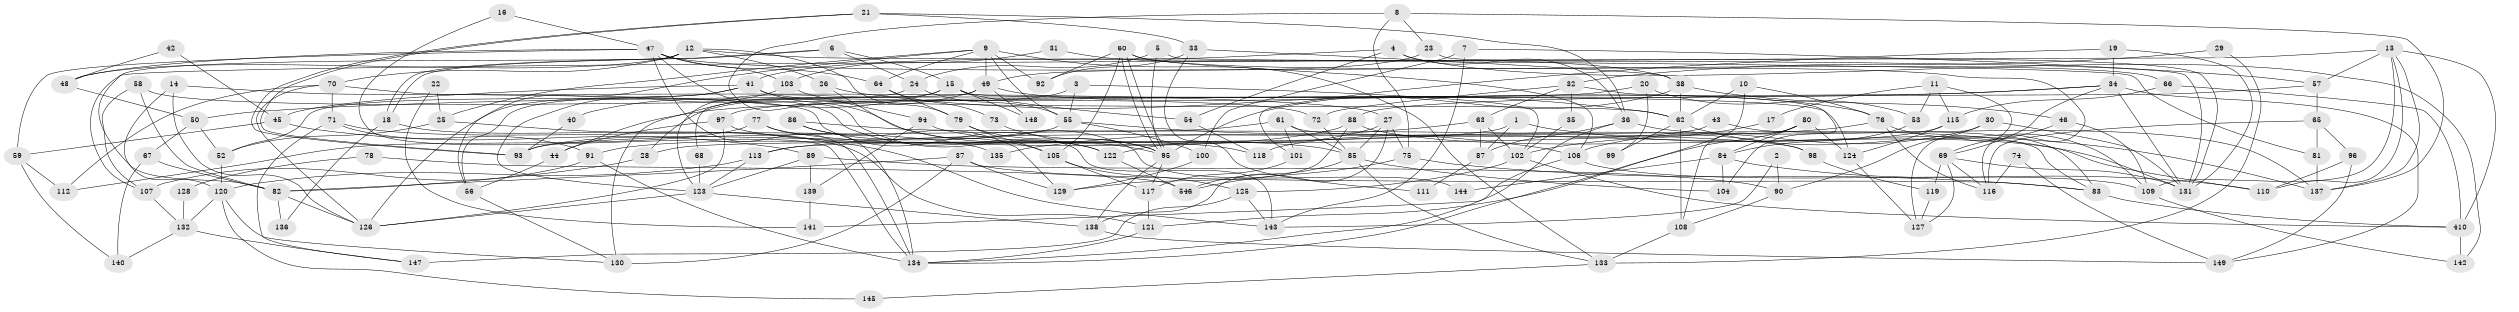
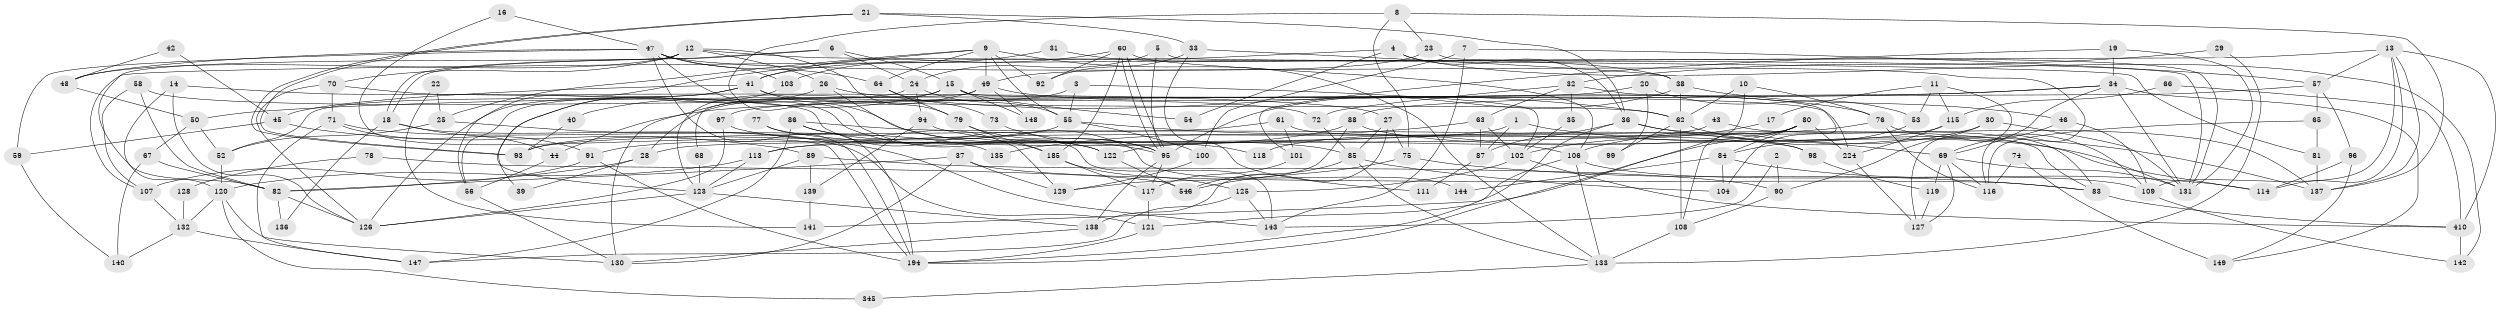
  graph {
    node [color=gray90 style=filled]
    1
    28
    87
    137
    82
+   39
    111
    2
    90
    143
    108
    3
    55
    102
    100
    93
    106
    n18 [label=410]
    125
    4
    36
    41
    54
    142
-   134
+   134 [label=194]
    69
    95
    56
    62
    126
    45
    118
    5
    24
    131
    52
    94
    138
    117
    6
    15
    18
    40
    123
-   124
+   124 [label=224]
    148
    44
    121
    136
    7
    57
    65
    88
    96
    129
    8
    23
    75
    122
    49
    83
    n62 [label=546]
    9
    25
    64
    92
    133
    76
    130
    68
    79
    73
-   145
+   145 [label=345]
    10
    99
    109
    113
    116
    11
    17
    53
    115
    127
    84
    12
    26
    48
    70
    81
    144
    50
-   112
    71
-   105
+   105 [label=185]
    13
    107
-   114 [label=110]
+   114
    132
    14
    27
    120
    85
    16
    47
    103
    59
    19
    34
    101
    149
    20
    97
    21
    33
    38
    22
    141
    98
    139
    104
    29
    32
    35
    63
    72
    30
    31
    46
    128
    135
    67
    119
    37
    89
    42
    43
    140
    91
    58
    60
    66
    61
    147
    74
    77
    78
    80
    86
    1 -- 28
    1 -- 87
    1 -- 137
    28 -- 82
+   28 -- 39
    87 -- 111
    82 -- 126
    82 -- 136
    2 -- 90
    2 -- 143
    90 -- 108
    108 -- 133
    3 -- 28
    3 -- 55
    3 -- 102
    55 -- 100
    55 -- 93
    55 -- 106
    102 -- n18
    102 -- 125
    100 -- 129
+   106 -- 133
    106 -- 109
    106 -- 141
    n18 -- 142
    125 -- 143
    125 -- 147
    4 -- 36
    4 -- 41
    4 -- 54
    4 -- 142
    36 -- 87
    36 -- 137
    36 -- 134
+   36 -- 69
    41 -- 95
    41 -- 56
    41 -- 62
    41 -- 126
    41 -- 45
-   54 -- 118
    69 -- 131
    69 -- 116
    69 -- 127
    69 -- 119
    95 -- 138
    95 -- 117
    56 -- 130
    62 -- 108
    62 -- 131
    62 -- 99
    45 -- 59
    45 -- 89
    5 -- 95
    5 -- 24
    5 -- 131
    24 -- 55
    24 -- 52
-   103 -- 94
+   24 -- 94
    52 -- 120
    94 -- 98
    94 -- 139
-   138 -- 149
+   138 -- 130
    117 -- 121
    6 -- 24
    6 -- 15
    6 -- 18
    6 -- 18
    15 -- 54
    15 -- 40
    15 -- 123
    15 -- 124
    15 -- 148
-   97 -- 44
+   18 -- 44
    18 -- 121
    18 -- 136
    40 -- 93
    123 -- 126
    123 -- 138
    124 -- 127
    44 -- 56
    121 -- 134
    7 -- 143
    7 -- 100
    7 -- 57
    57 -- 65
    57 -- 88
-   65 -- 96
+   57 -- 96
    65 -- 116
    65 -- 81
    88 -- 129
    88 -- 114
    88 -- 91
    96 -- 114
    96 -- 149
    8 -- 137
    8 -- 23
    8 -- 75
    8 -- 122
    23 -- 131
    23 -- 49
    75 -- 83
    75 -- n62
    122 -- n62
    49 -- 148
    49 -- 76
    49 -- 130
    49 -- 68
    83 -- n18
    9 -- 55
    9 -- 56
    9 -- 49
    9 -- 25
    9 -- 64
    9 -- 92
    9 -- 133
    25 -- 143
    25 -- 52
    64 -- 79
    64 -- 73
    133 -- 145
    76 -- 109
    76 -- 113
    76 -- 116
    68 -- 123
    79 -- 95
    79 -- 105
    73 -- 95
    10 -- 134
    10 -- 62
    10 -- 76
    109 -- 142
    113 -- 123
    113 -- 120
    11 -- 17
    11 -- 53
    11 -- 115
    11 -- 127
    17 -- 102
    53 -- 84
    115 -- 118
    115 -- 124
    84 -- 144
    84 -- 114
    84 -- 104
    12 -- 82
    12 -- 79
    12 -- 26
    12 -- 48
    12 -- 70
    12 -- 81
+   26 -- 39
    26 -- 62
    26 -- 144
    48 -- 50
    70 -- 143
    70 -- 126
-   70 -- 112
    70 -- 71
    81 -- 137
    50 -- 52
    50 -- 67
    71 -- 135
    71 -- 91
    71 -- 147
    105 -- 125
    105 -- 117
    13 -- 137
    13 -- n18
    13 -- 57
    13 -- 109
    13 -- 107
    13 -- 114
    107 -- 132
    132 -- 140
    132 -- 147
    14 -- 126
    14 -- 27
    14 -- 120
    27 -- 138
    27 -- 75
    27 -- 85
    120 -- 130
    120 -- 145
    120 -- 132
    85 -- n62
    85 -- 133
    85 -- 104
    16 -- 134
    16 -- 47
    47 -- 134
    47 -- 122
    47 -- 64
    47 -- 116
    47 -- 48
    47 -- 103
    47 -- 59
    103 -- 123
-   59 -- 112
    59 -- 140
    19 -- 131
    19 -- 34
    19 -- 101
    34 -- 69
    34 -- 131
    34 -- 44
    34 -- 50
    34 -- 149
    101 -- 117
    20 -- 99
    20 -- 53
    20 -- 97
    97 -- 126
    97 -- 118
    21 -- 93
    21 -- 93
    21 -- 36
    21 -- 33
    33 -- 111
    33 -- 92
    33 -- 38
    38 -- 95
    38 -- 62
    38 -- 46
    22 -- 25
    22 -- 141
    98 -- 119
    139 -- 141
    29 -- 133
    29 -- 32
    32 -- 104
    32 -- 35
    32 -- 63
    32 -- 72
    35 -- 102
    63 -- 87
    63 -- 102
    63 -- 135
    72 -- 85
    30 -- 90
    30 -- 106
    30 -- 131
    31 -- 103
    31 -- 38
    46 -- 69
    46 -- 109
    128 -- 132
    67 -- 82
    67 -- 140
    119 -- 127
    37 -- 82
    37 -- 129
    37 -- 83
    37 -- 130
    89 -- 90
    89 -- 123
    89 -- 139
    42 -- 45
    42 -- 48
    43 -- 83
    43 -- 113
    91 -- 134
    91 -- 107
    58 -- 82
    58 -- 107
    58 -- 72
    60 -- 106
    60 -- 95
    60 -- 95
    60 -- 92
    60 -- 105
-   60 -- 66
+   60 -- 41
    66 -- n18
    66 -- 115
    61 -- 93
    61 -- 83
-   61 -- 85
    61 -- 101
    74 -- 116
    74 -- 149
    77 -- 134
-   77 -- 112
    77 -- 85
    78 -- n62
    78 -- 128
    80 -- 108
    80 -- 124
    80 -- 121
-   27 -- 122
+   80 -- 122
    80 -- 84
    86 -- 129
    86 -- 105
    86 -- 98
+   86 -- 147
  }
